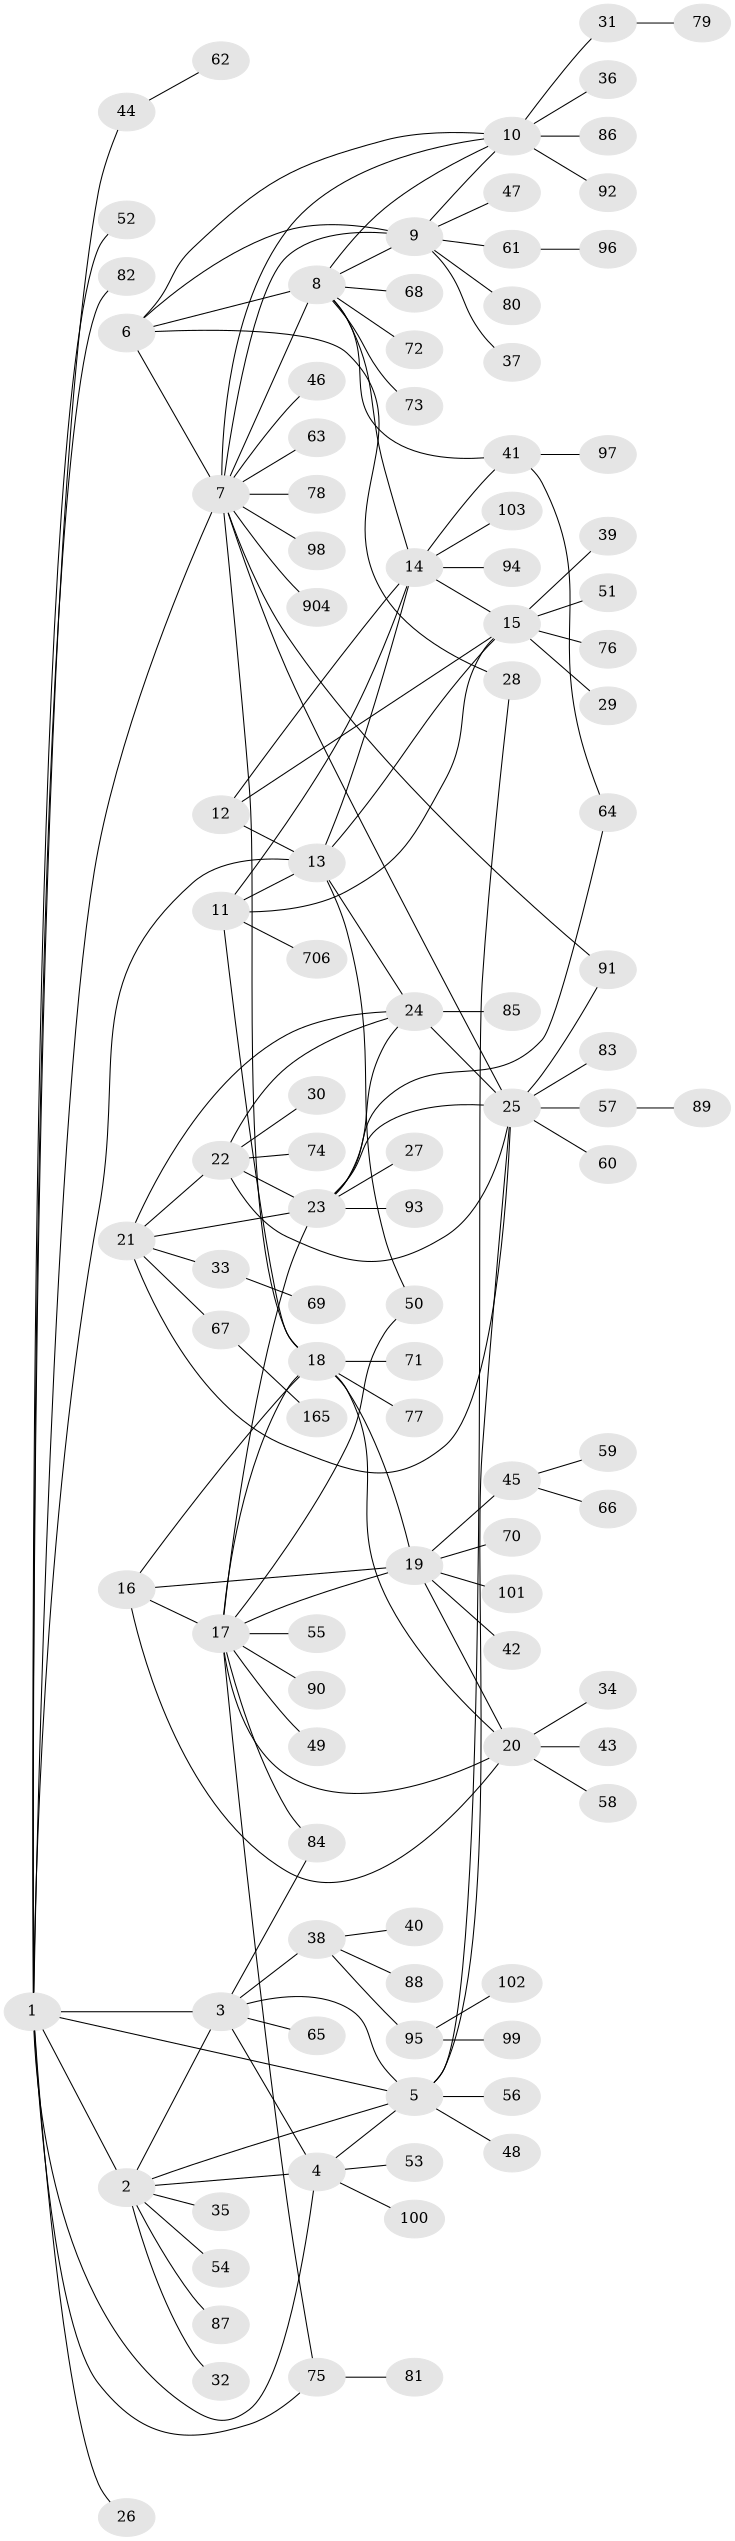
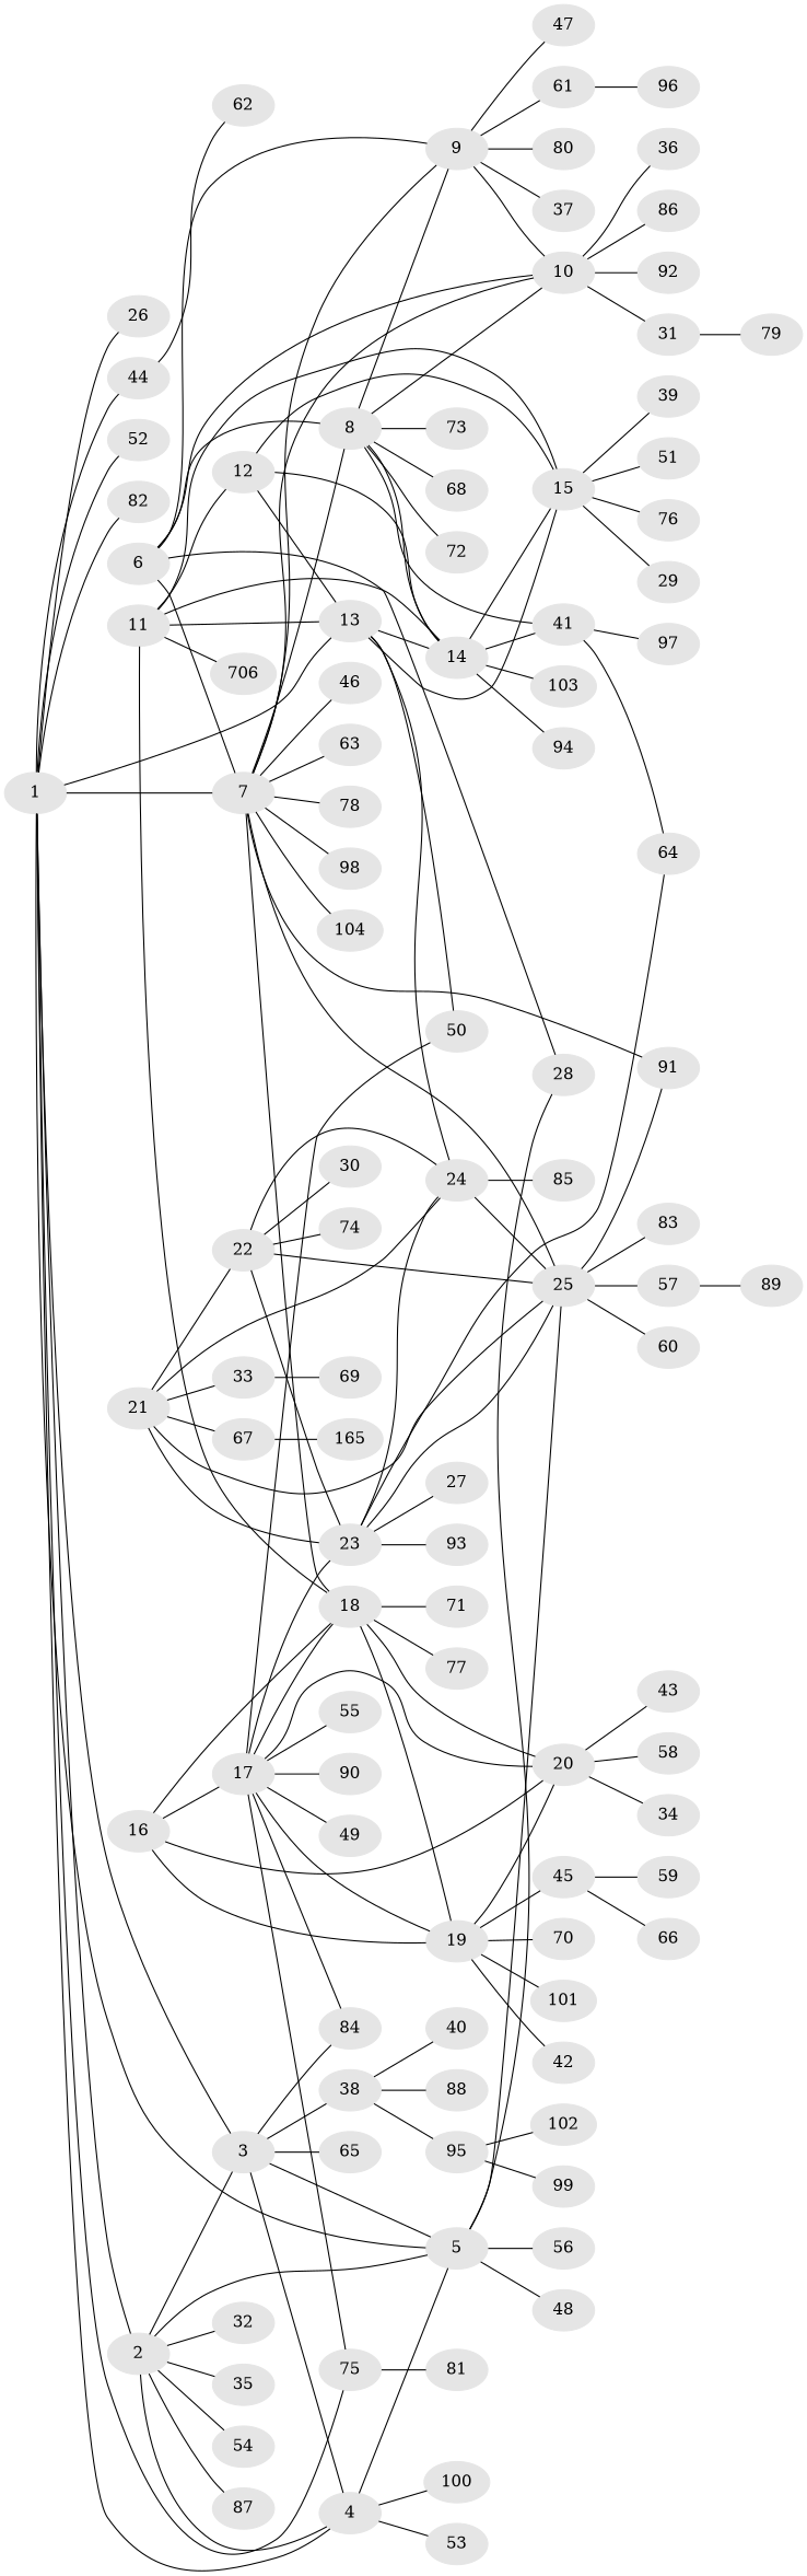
  graph {
    rankdir=LR
    node [color=gray90 style=filled]
    1
    2
    3
    4
    5
    7
    13
    26
    44
    52
    75
    82
    32
    35
    54
    87
    38
    65
    84
    53
    100
    25
    28
    48
    56
    8
    9
    10
    18
    46
    63
    78
    91
    98
-   104 [label=904]
+   104
    14
    15
    24
    50
    62
    81
    16
    17
    19
    20
    40
    88
    95
    57
    60
    83
    6
    41
    68
    72
    73
    37
    47
    61
    80
    31
    36
    86
    92
    71
    77
    94
    103
    64
    97
    96
    79
    11
    12
    n75 [label=706]
    29
    39
    51
    76
    85
    23
    49
    55
    90
    42
    45
    70
    101
    34
    43
    58
    27
    93
    59
    66
    21
    22
    33
    67
    30
    74
    69
    n103 [label=165]
    89
    99
    102
    1 -- 2
    1 -- 3
    1 -- 4
    1 -- 5
    1 -- 7
    1 -- 13
    1 -- 26
    1 -- 44
    1 -- 52
    1 -- 75
    1 -- 82
    2 -- 3
    2 -- 4
    2 -- 5
    2 -- 32
    2 -- 35
    2 -- 54
    2 -- 87
    3 -- 4
    3 -- 5
    3 -- 38
    3 -- 65
    3 -- 84
    4 -- 5
    4 -- 53
    4 -- 100
    5 -- 25
    5 -- 28
    5 -- 48
    5 -- 56
    7 -- 25
    7 -- 8
    7 -- 9
    7 -- 10
    7 -- 18
    7 -- 46
    7 -- 63
    7 -- 78
    7 -- 91
    7 -- 98
    7 -- 104
    13 -- 14
    13 -- 15
    13 -- 24
    13 -- 50
    44 -- 62
    75 -- 81
    38 -- 40
    38 -- 88
    38 -- 95
    25 -- 91
    25 -- 57
    25 -- 60
    25 -- 83
    8 -- 9
    8 -- 10
    8 -- 14
    8 -- 41
    8 -- 68
    8 -- 72
    8 -- 73
    9 -- 10
    9 -- 37
    9 -- 47
    9 -- 61
    9 -- 80
    10 -- 31
    10 -- 36
    10 -- 86
    10 -- 92
    18 -- 19
    18 -- 20
    18 -- 71
    18 -- 77
    14 -- 15
    14 -- 41
    14 -- 94
    14 -- 103
    15 -- 29
    15 -- 39
    15 -- 51
    15 -- 76
    24 -- 25
    24 -- 85
    16 -- 18
    16 -- 17
    16 -- 19
    16 -- 20
    17 -- 75
    17 -- 84
    17 -- 18
    17 -- 50
    17 -- 19
    17 -- 20
    17 -- 23
    17 -- 49
    17 -- 55
    17 -- 90
    19 -- 20
    19 -- 42
    19 -- 45
    19 -- 70
    19 -- 101
    20 -- 34
    20 -- 43
    20 -- 58
    95 -- 99
    95 -- 102
    57 -- 89
    6 -- 7
    6 -- 28
    6 -- 8
    6 -- 9
    6 -- 10
    41 -- 64
    41 -- 97
    61 -- 96
    31 -- 79
    11 -- 13
    11 -- 18
    11 -- 14
    11 -- 15
+   11 -- 12
    11 -- n75
    12 -- 13
    12 -- 14
    12 -- 15
    23 -- 25
    23 -- 24
    23 -- 64
    23 -- 27
    23 -- 93
    45 -- 59
    45 -- 66
    21 -- 25
    21 -- 24
    21 -- 23
    21 -- 22
    21 -- 33
    21 -- 67
    22 -- 25
    22 -- 24
    22 -- 23
    22 -- 30
    22 -- 74
    33 -- 69
    67 -- n103
  }
